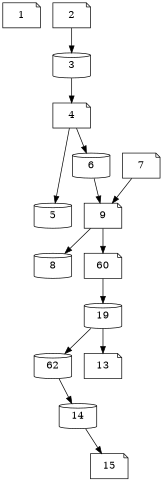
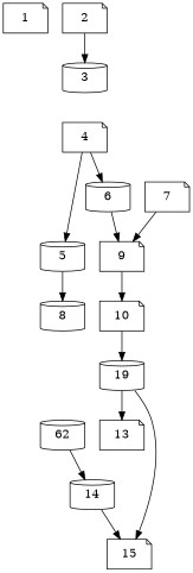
  digraph {
    node [alpha=0.16 shape=note]
    1 [alpha=0.12 expect_size=49850368]
    2 [alpha=0.17 expect_size=11482112]
    3 [expect_size=39598080 shape=cylinder]
    4 [alpha=0.03 expect_size=38154240]
    5 [alpha=0.04 expect_size=24788992 shape=cylinder]
    6 [alpha=0.01 expect_size=33598464 shape=cylinder]
    8 [alpha=0.14 expect_size=34866176 shape=cylinder]
    9 [alpha=0.18 expect_size=15179776]
    7 [alpha=0.18 expect_size=26366976]
-   10 [alpha=0.02 expect_size=20546560 label=60]
+   10 [alpha=0.02 expect_size=20546560]
    n11 [alpha=0.15 expect_size=43027456 label=19 shape=cylinder]
    n12 [expect_size=25196544 label=62 shape=cylinder]
    13 [alpha=0.07 expect_size=18582528]
    14 [alpha=0.06 expect_size=8050688 shape=cylinder]
    15 [alpha=0.05 expect_size=16306176]
    2 -> 3
-   3 -> 4
    4 -> 5
    4 -> 6
-   9 -> 8
+   5 -> 8
    6 -> 9
    9 -> 10
    7 -> 9
    10 -> n11
-   n11 -> n12
+   n11 -> 15
    n11 -> 13
    n12 -> 14
    14 -> 15
  }
